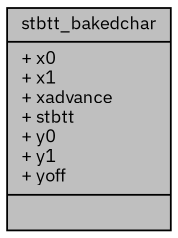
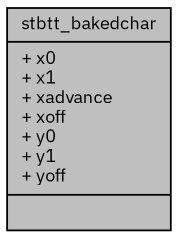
  digraph {
    fontname="IBM Plex Sans"
-   n1 [color=black fillcolor=grey75 fontcolor=black fontname="IBM Plex Sans" fontsize=10 height=0.2 label="{stbtt_bakedchar\n|+ x0\l+ x1\l+ xadvance\l+ stbtt\l+ y0\l+ y1\l+ yoff\l|}" shape=record style=filled width=0.4]
+   n1 [color=black fillcolor=grey75 fontcolor=black fontname="IBM Plex Sans" fontsize=10 height=0.2 label="{stbtt_bakedchar\n|+ x0\l+ x1\l+ xadvance\l+ xoff\l+ y0\l+ y1\l+ yoff\l|}" shape=record style=filled width=0.4]
  }
